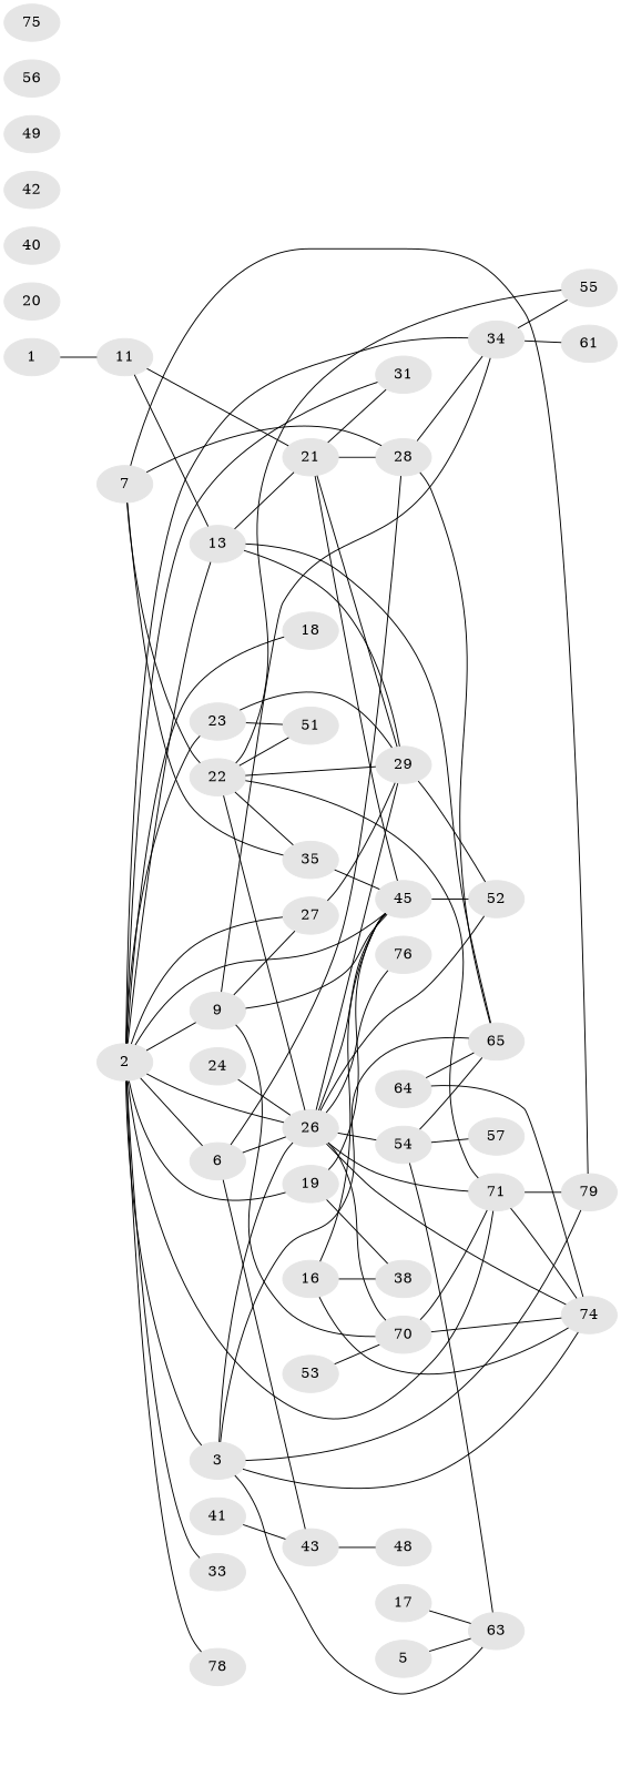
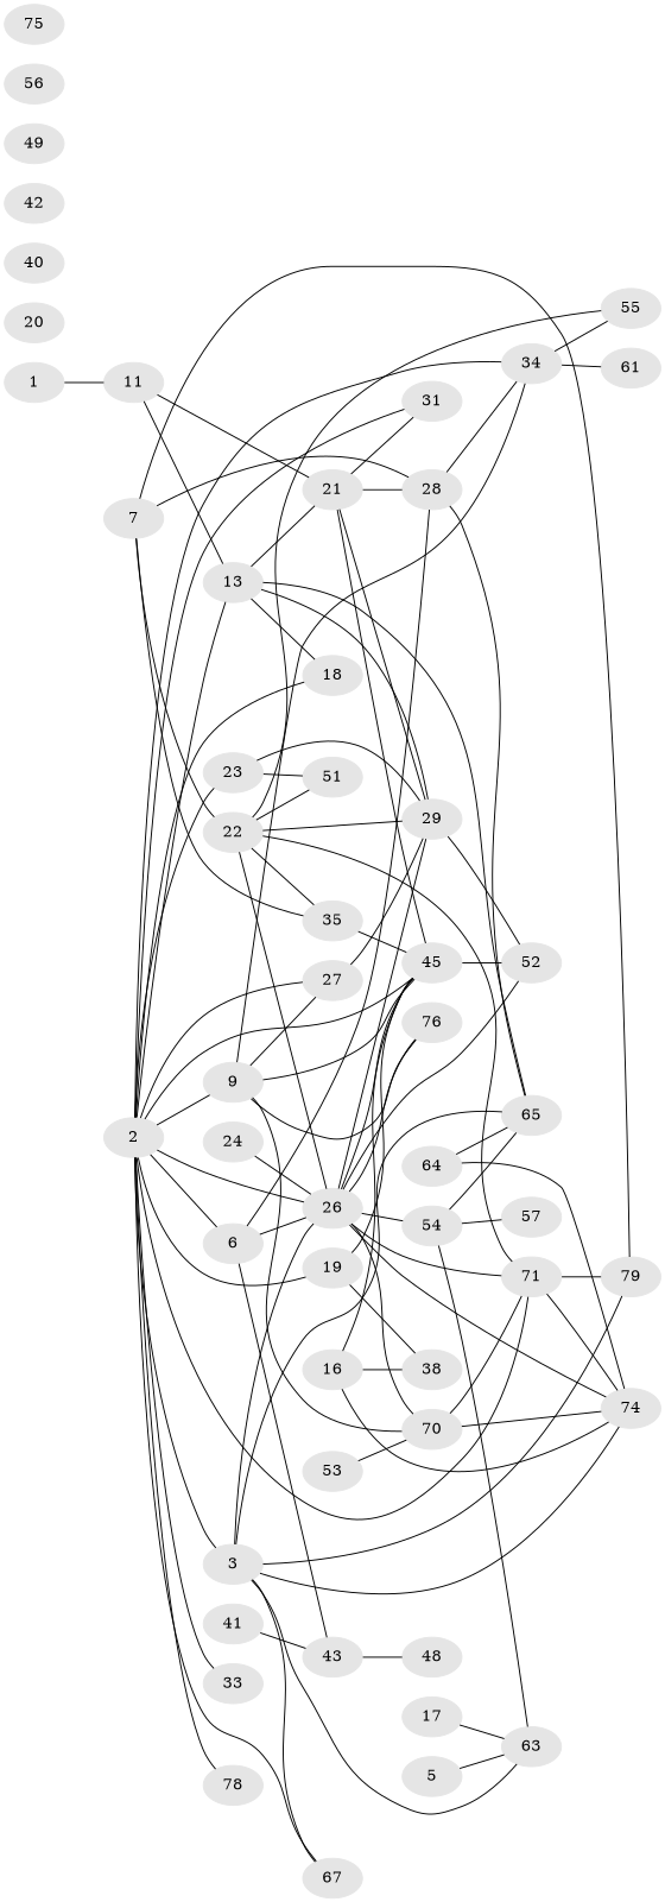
  graph {
    rankdir=LR
    node [color=gray90 style=filled]
    1 [super="+44"]
    11 [super="+50"]
    13 [super="+82"]
    21 [super="+94"]
    2 [super="+98+90+88+37+10+14"]
    3 [super="+85+8+4"]
    6 [super="+83+91"]
    9 [super="+81+12+68"]
    18
    19
    23 [super="+77"]
    26 [super="+66+39+105"]
    27
    31
    33
    34 [super="+59"]
    45 [super="+96"]
+   67
    71
    78
    63
    65
    74
    79 [super="+103"]
    28 [super="+60+92"]
    43 [super="+72"]
    70
    76
    29 [super="+36+84"]
    38 [super="+73+80"]
    51
    52
    54
    55
    61
    5
    48
    7 [super="+15"]
    22 [super="+102+30"]
    35
    16 [super="+86"]
    17
    20
    24
    57 [super="+69"]
    40
    41
    42
    49
    53
    56
    64
    75
    1 -- 11
    11 -- 13
    11 -- 21
    13 -- 21
+   13 -- 18
    13 -- 65
    13 -- 29
    21 -- 31
    21 -- 45
    21 -- 28
    21 -- 29
    2 -- 13
    2 -- 3 [weight=3]
    2 -- 6 [weight=3]
    2 -- 9 [weight=2]
    2 -- 18
    2 -- 19
    2 -- 23
    2 -- 26
    2 -- 27
    2 -- 31 [weight=2]
    2 -- 33
    2 -- 34 [weight=2]
    2 -- 45 [weight=2]
+   2 -- 67
    2 -- 71
    2 -- 78
    3 -- 26
+   3 -- 67
    3 -- 63
    3 -- 65
    3 -- 74
    3 -- 79
    6 -- 26
    6 -- 28
    6 -- 43
    9 -- 27
    9 -- 34
    9 -- 45
    9 -- 70
+   9 -- 76
    19 -- 45
    19 -- 38
    23 -- 29
    23 -- 51
    26 -- 45
    26 -- 71
    26 -- 74
    26 -- 70
    26 -- 76
    26 -- 29
    26 -- 52
    26 -- 54
    27 -- 29
    34 -- 55
    34 -- 61
    45 -- 52
    71 -- 74
    71 -- 79
    28 -- 34
    28 -- 65
    43 -- 48
    70 -- 71
    70 -- 74
    29 -- 52
    54 -- 63
    54 -- 65
    54 -- 57
    5 -- 63
    7 -- 79
    7 -- 28
    7 -- 22
    7 -- 35
    22 -- 26
    22 -- 71
    22 -- 29
    22 -- 51
    22 -- 55
    22 -- 35
    35 -- 45
    16 -- 45
    16 -- 74
    16 -- 38
    17 -- 63
    24 -- 26
    41 -- 43
    53 -- 70
    64 -- 65
    64 -- 74
  }
